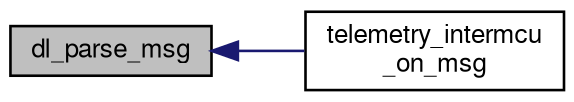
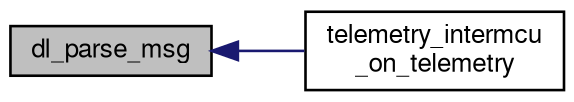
  digraph {
    rankdir=LR
    node [color=black fontname=FreeSans fontsize=10 shape=record style=filled]
    n1 [fillcolor=grey75 fontcolor=black height=0.2 label=dl_parse_msg width=0.4]
-   n2 [fillcolor=white height=0.2 label="telemetry_intermcu\l_on_msg" width=0.4]
+   n2 [fillcolor=white height=0.2 label="telemetry_intermcu\l_on_telemetry" width=0.4]
    n1 -> n2 [color=midnightblue dir=back fontname=FreeSans fontsize=10 labelfontname=FreeSans labelfontsize=10 style=solid]
  }
